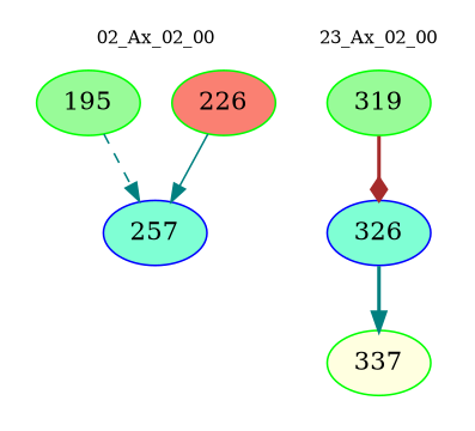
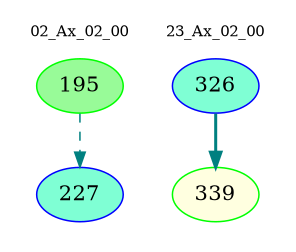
  digraph {
    node [color=green fillcolor=aquamarine style=filled]
    edge [arrowhead=normal color=teal style=bold]
-   n1 [fillcolor=salmon label=226]
-   n2 [color=blue label=257]
+   n2 [color=blue label=227]
    n3 [fillcolor=palegreen label=195]
-   n4 [fillcolor=palegreen label=319]
    n5 [color=blue label=326]
-   n6 [fillcolor=lightyellow label=337]
+   n6 [fillcolor=lightyellow label=339]
    subgraph cluster_1 {
      color=white
      fontsize=10
      label="02_Ax_02_00"
-     n1
      n2
      n3
    }
    subgraph cluster_2 {
      color=white
      fontsize=10
      label="23_Ax_02_00"
-     n4
      n5
      n6
    }
-   n1 -> n2 [style=solid]
    n3 -> n2 [style=dashed]
-   n4 -> n5 [arrowhead=diamond color=brown]
    n5 -> n6
  }
